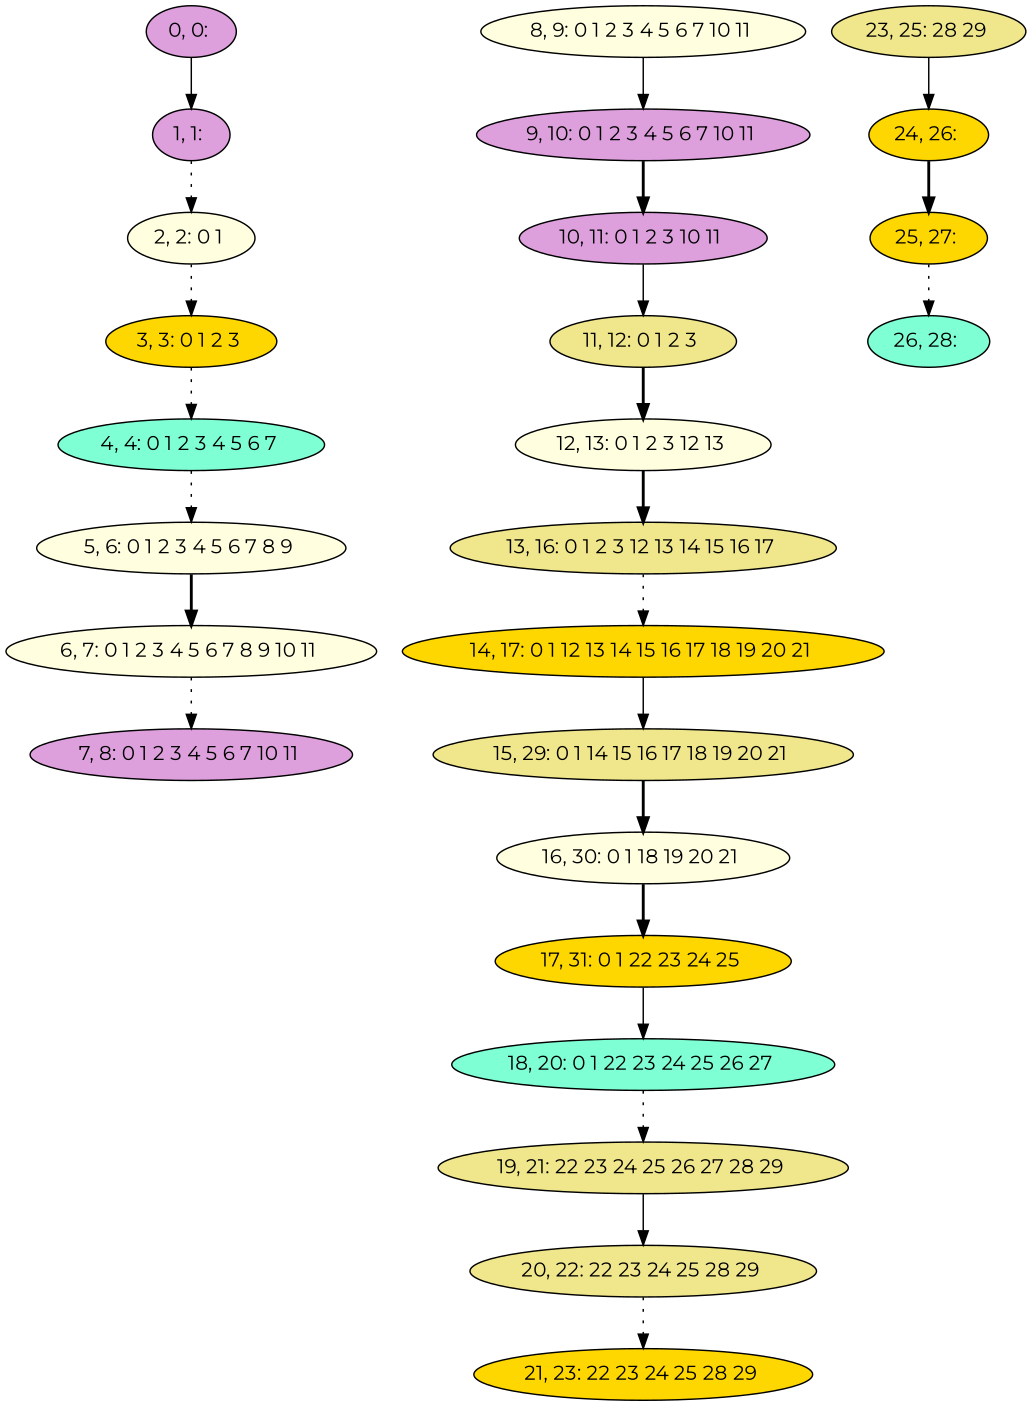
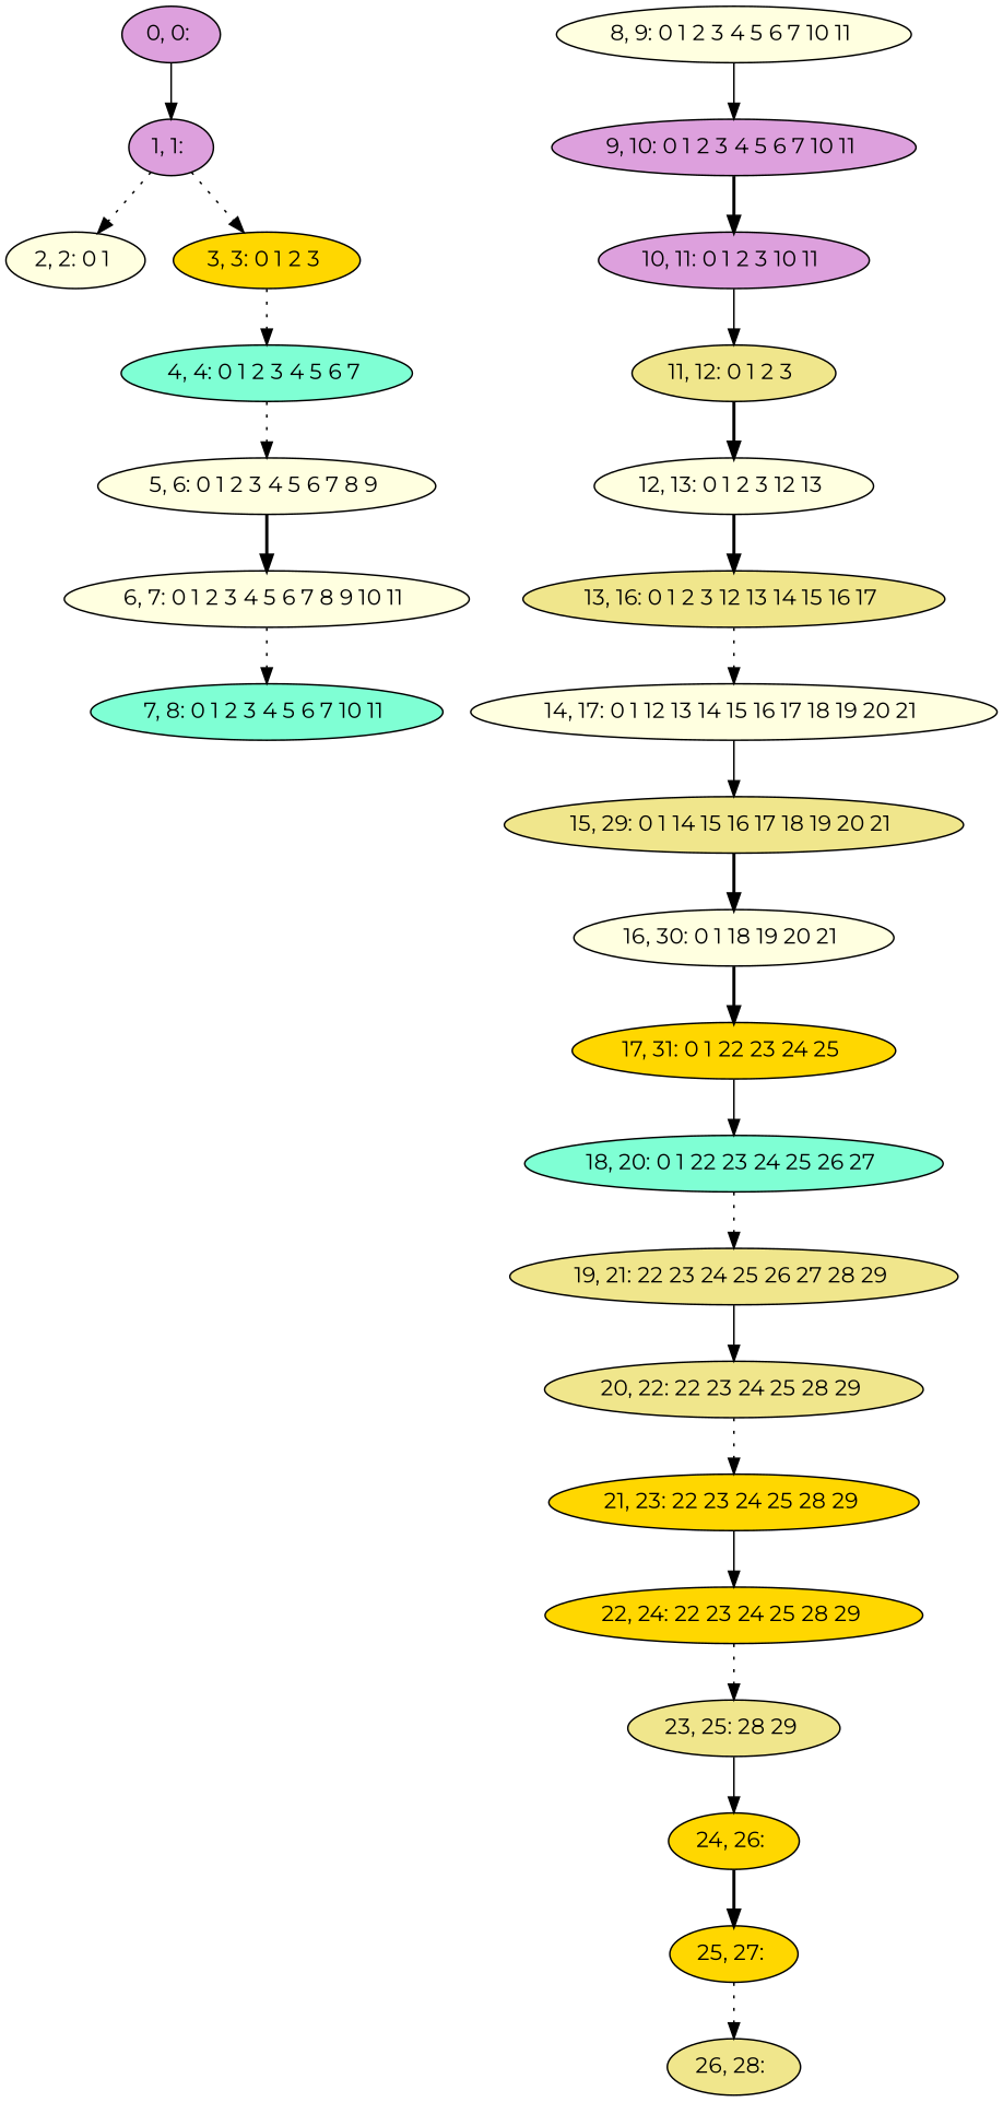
  digraph {
    fontname=Montserrat
    node [fillcolor=lightyellow fontname=Montserrat style=filled]
    edge [fontname=Montserrat style=dotted]
    n1 [fillcolor=plum label="0, 0: "]
    n2 [fillcolor=plum label="1, 1: "]
    n3 [label="2, 2: 0 1 "]
    n4 [fillcolor=gold label="3, 3: 0 1 2 3 "]
    n5 [fillcolor=aquamarine label="4, 4: 0 1 2 3 4 5 6 7 "]
    n6 [label="5, 6: 0 1 2 3 4 5 6 7 8 9 "]
    n7 [label="6, 7: 0 1 2 3 4 5 6 7 8 9 10 11 "]
-   n8 [fillcolor=plum label="7, 8: 0 1 2 3 4 5 6 7 10 11 "]
+   n8 [fillcolor=aquamarine label="7, 8: 0 1 2 3 4 5 6 7 10 11 "]
    n9 [label="8, 9: 0 1 2 3 4 5 6 7 10 11 "]
    n10 [fillcolor=plum label="9, 10: 0 1 2 3 4 5 6 7 10 11 "]
    n11 [fillcolor=plum label="10, 11: 0 1 2 3 10 11 "]
    n12 [fillcolor=khaki label="11, 12: 0 1 2 3 "]
    n13 [label="12, 13: 0 1 2 3 12 13 "]
    n14 [fillcolor=khaki label="13, 16: 0 1 2 3 12 13 14 15 16 17 "]
-   n15 [fillcolor=gold label="14, 17: 0 1 12 13 14 15 16 17 18 19 20 21 "]
+   n15 [label="14, 17: 0 1 12 13 14 15 16 17 18 19 20 21 "]
    n16 [fillcolor=khaki label="15, 29: 0 1 14 15 16 17 18 19 20 21 "]
    n17 [label="16, 30: 0 1 18 19 20 21 "]
    n18 [fillcolor=gold label="17, 31: 0 1 22 23 24 25 "]
    n19 [fillcolor=aquamarine label="18, 20: 0 1 22 23 24 25 26 27 "]
    n20 [fillcolor=khaki label="19, 21: 22 23 24 25 26 27 28 29 "]
    n21 [fillcolor=khaki label="20, 22: 22 23 24 25 28 29 "]
    n22 [fillcolor=gold label="21, 23: 22 23 24 25 28 29 "]
+   n23 [fillcolor=gold label="22, 24: 22 23 24 25 28 29 "]
    n24 [fillcolor=khaki label="23, 25: 28 29 "]
    n25 [fillcolor=gold label="24, 26: "]
    n26 [fillcolor=gold label="25, 27: "]
-   n27 [fillcolor=aquamarine label="26, 28: "]
+   n27 [fillcolor=khaki label="26, 28: "]
    n1 -> n2 [style=solid]
    n2 -> n3
-   n3 -> n4
+   n2 -> n4
    n4 -> n5
    n5 -> n6
    n6 -> n7 [style=bold]
    n7 -> n8
    n9 -> n10 [style=solid]
    n10 -> n11 [style=bold]
    n11 -> n12 [style=solid]
    n12 -> n13 [style=bold]
    n13 -> n14 [style=bold]
    n14 -> n15
    n15 -> n16 [style=solid]
    n16 -> n17 [style=bold]
    n17 -> n18 [style=bold]
    n18 -> n19 [style=solid]
    n19 -> n20
    n20 -> n21 [style=solid]
    n21 -> n22
+   n22 -> n23 [style=solid]
+   n23 -> n24
    n24 -> n25 [style=solid]
    n25 -> n26 [style=bold]
    n26 -> n27
  }
